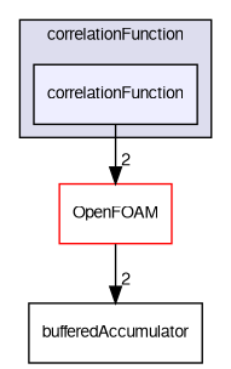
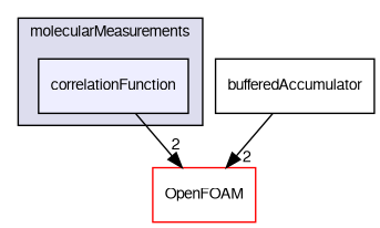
  digraph {
    compound=true
    node [fontname=FreeSans fontsize=10 shape=box]
    edge [headlabel=2 labeldistance=1.5 labelfontname=FreeSans labelfontsize=10]
    n1 [fillcolor="#eeeeff" label=correlationFunction pencolor=black style=filled]
    n2 [color=red label=OpenFOAM]
    n3 [label=bufferedAccumulator]
    subgraph cluster_1 {
      bgcolor="#ddddee"
      fontname=FreeSans
      fontsize=10
-     label=correlationFunction
+     label=molecularMeasurements
      pencolor=black
      n1
    }
    n1 -> n2
-   n2 -> n3
+   n3 -> n2
  }
